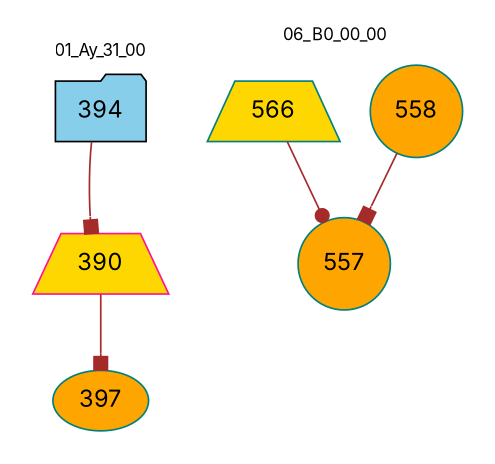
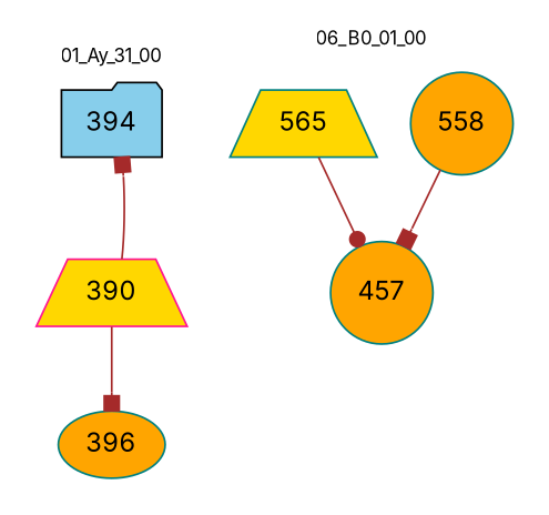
  digraph {
    fontname=Inter
    node [color=teal fillcolor=orange fontname=Inter shape=trapezium style=filled]
    edge [arrowhead=box color=brown fontname=Inter]
    n1 [color=black fillcolor=skyblue label=394 shape=folder]
    n2 [color=deeppink fillcolor=gold label=390]
-   n3 [label=397 shape=ellipse]
+   n3 [label=396 shape=ellipse]
    n4 [label=558 shape=circle]
-   n5 [label=557 shape=circle]
-   n6 [fillcolor=gold label=566]
+   n5 [label=457 shape=circle]
+   n6 [fillcolor=gold label=565]
    subgraph cluster_1 {
      color=white
      fontsize=10
      label="01_Ay_31_00"
      n1
      n2
      n3
    }
    subgraph cluster_2 {
      color=white
      fontsize=10
-     label="06_B0_00_00"
+     label="06_B0_01_00"
      n4
      n5
      n6
    }
-   n1 -> n2
+   n2 -> n1
    n2 -> n3
    n4 -> n5
    n6 -> n5 [arrowhead=dot]
  }
